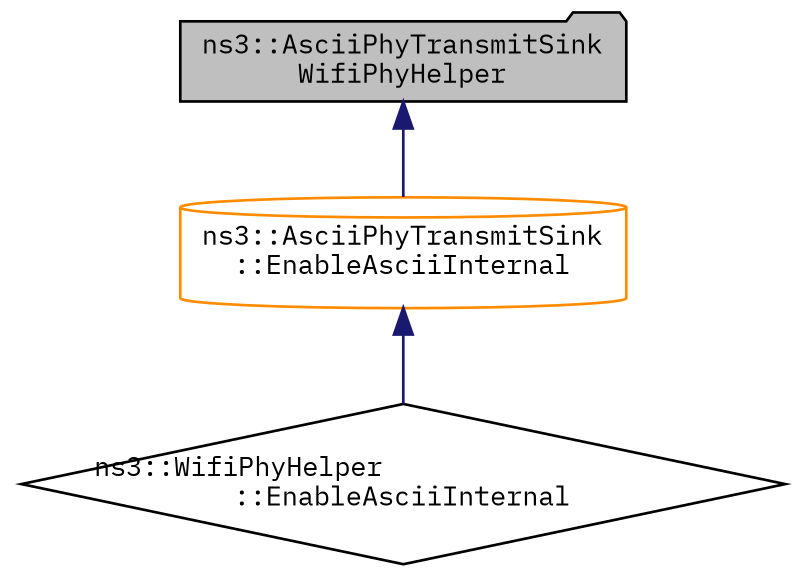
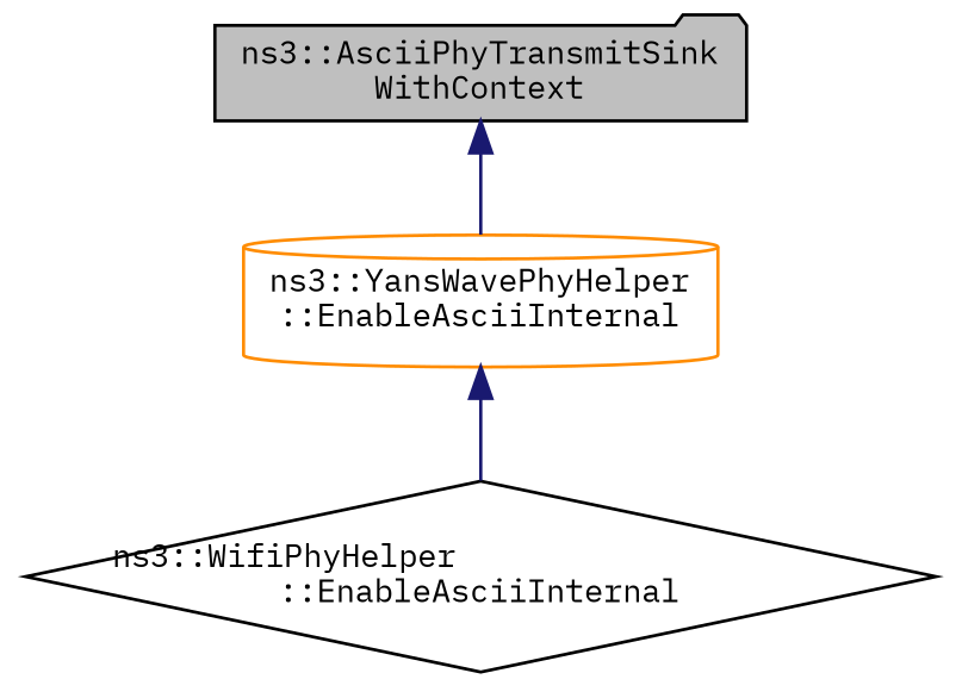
  digraph {
    fontname="IBM Plex Mono"
    rankdir=TB
    node [color=black fillcolor=white fontname="IBM Plex Mono" fontsize=10 style=filled]
    edge [color=midnightblue dir=back fontname="IBM Plex Mono" fontsize=10 labelfontname=Helvetica labelfontsize=10 style=solid]
-   n1 [fillcolor=grey75 fontcolor=black height=0.2 label="ns3::AsciiPhyTransmitSink\lWifiPhyHelper" shape=folder width=0.4]
-   n2 [color=darkorange height=0.2 label="ns3::AsciiPhyTransmitSink\l::EnableAsciiInternal" shape=cylinder width=0.4]
+   n1 [fillcolor=grey75 fontcolor=black height=0.2 label="ns3::AsciiPhyTransmitSink\lWithContext" shape=folder width=0.4]
+   n2 [color=darkorange height=0.2 label="ns3::YansWavePhyHelper\l::EnableAsciiInternal" shape=cylinder width=0.4]
    n3 [height=0.2 label="ns3::WifiPhyHelper\l::EnableAsciiInternal" shape=diamond width=0.4]
    n1 -> n2
    n2 -> n3
  }
